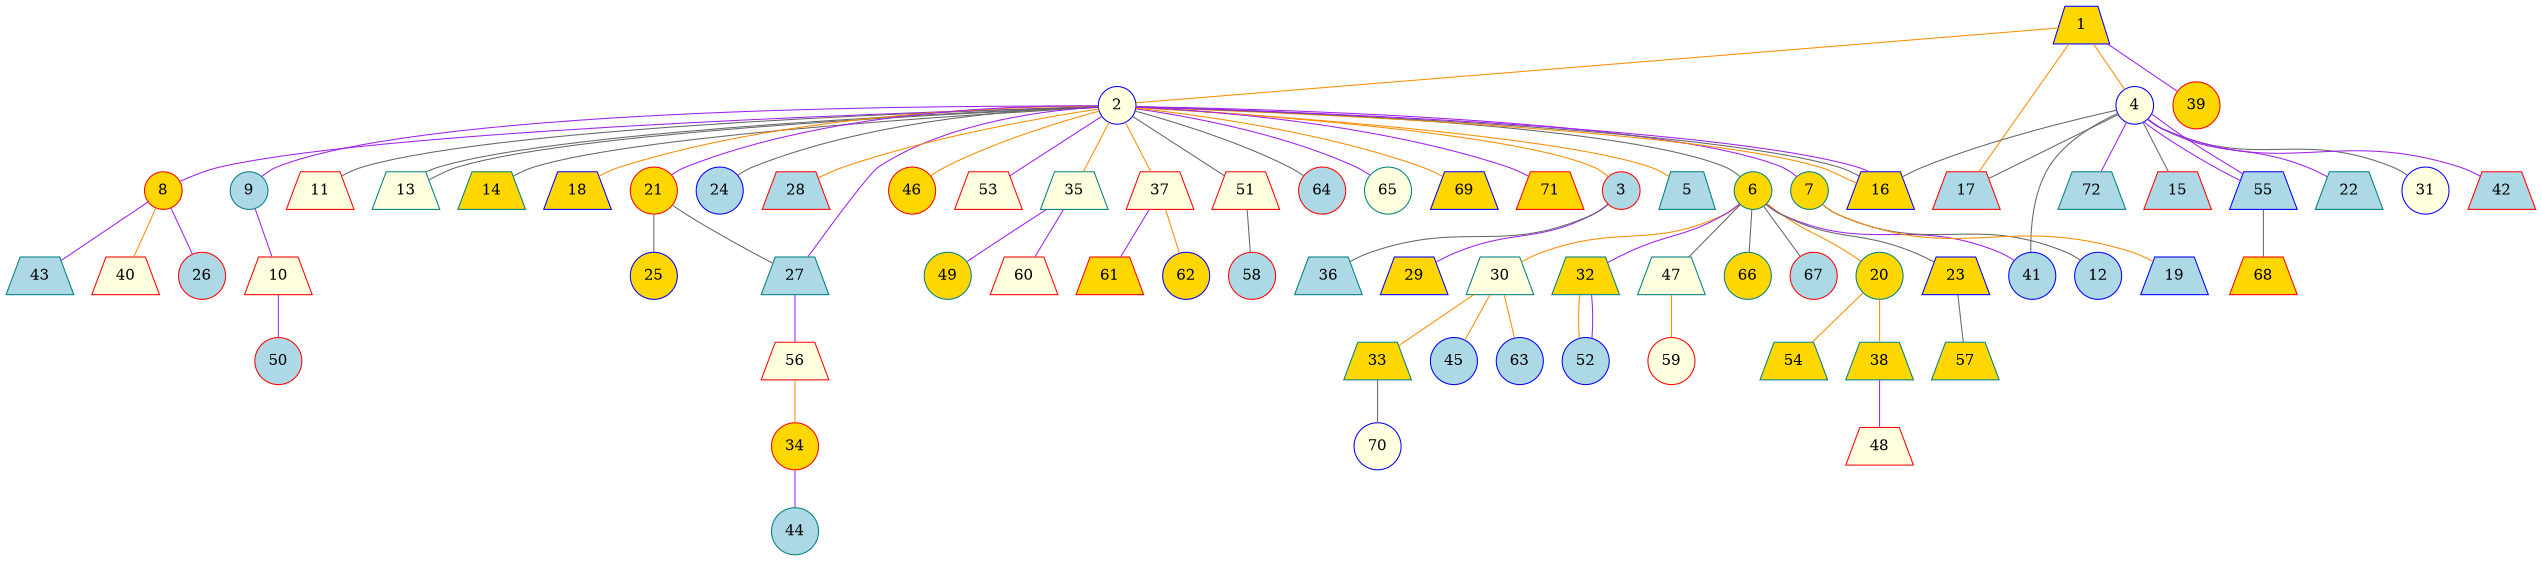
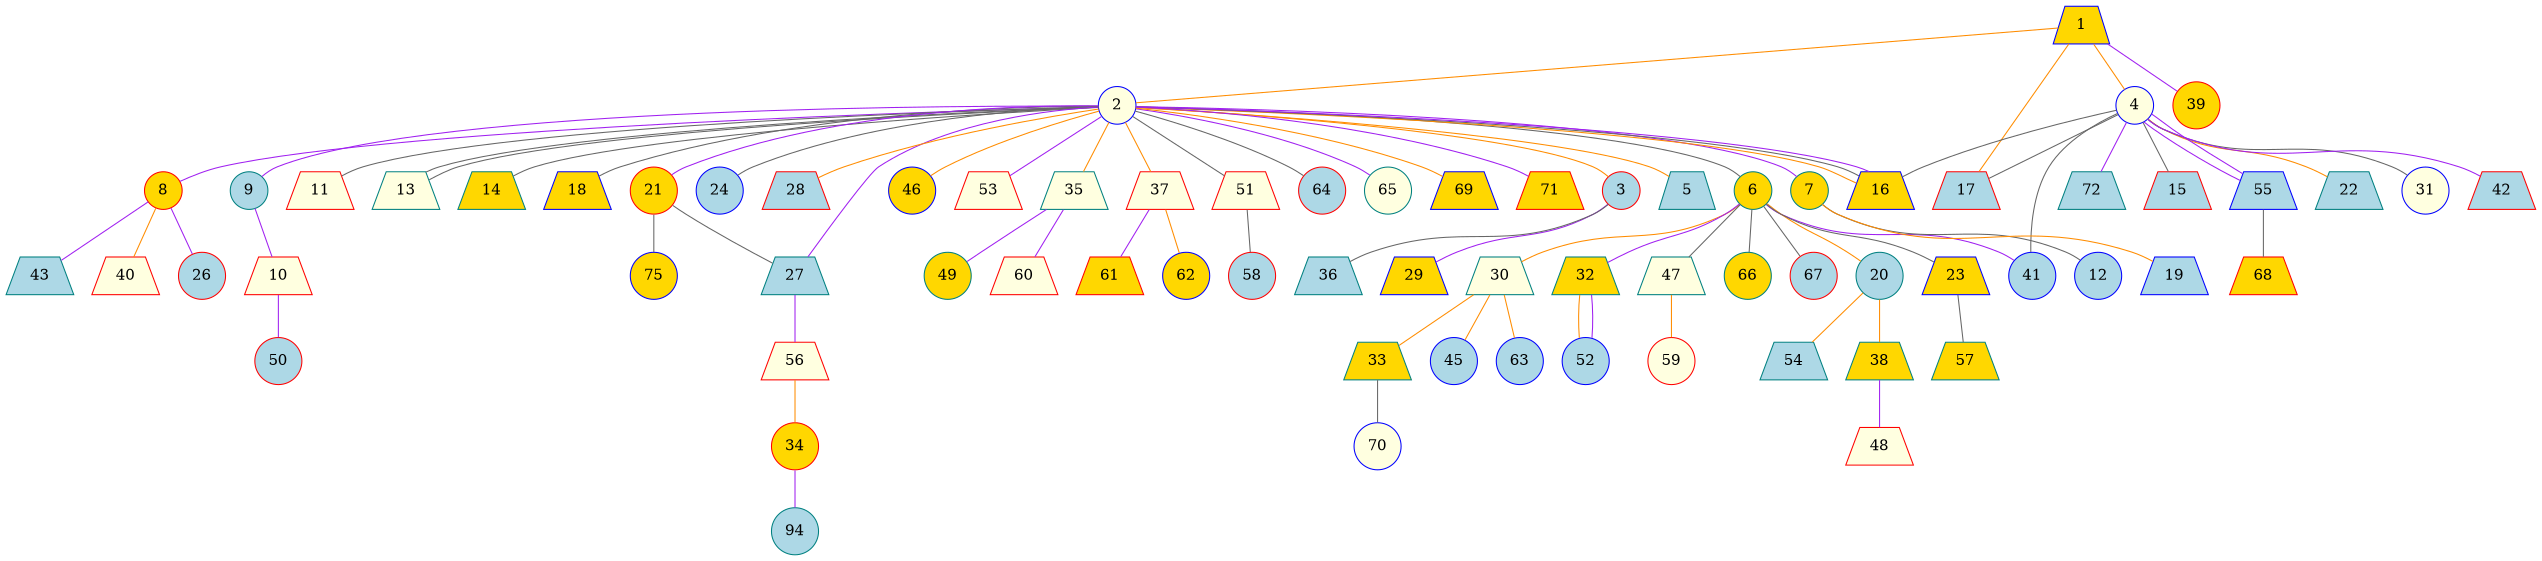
  graph {
    node [color=red fillcolor=lightblue shape=trapezium style=filled]
    edge [color=purple]
    1 [color=blue fillcolor=gold]
    2 [color=blue fillcolor=lightyellow shape=circle]
    4 [color=blue fillcolor=lightyellow shape=circle]
    17
    39 [fillcolor=gold shape=circle]
    3 [shape=circle]
    5 [color=teal]
    6 [color=teal fillcolor=gold shape=circle]
    7 [color=teal fillcolor=gold shape=circle]
    8 [fillcolor=gold shape=circle]
    9 [color=teal shape=circle]
    11 [fillcolor=lightyellow]
    13 [color=teal fillcolor=lightyellow]
    14 [color=teal fillcolor=gold]
    16 [color=blue fillcolor=gold]
    18 [color=blue fillcolor=gold]
    21 [fillcolor=gold shape=circle]
    24 [color=blue shape=circle]
    27 [color=teal]
    28
    35 [color=teal fillcolor=lightyellow]
    37 [fillcolor=lightyellow]
-   46 [fillcolor=gold shape=circle]
+   46 [color=blue fillcolor=gold shape=circle]
    51 [fillcolor=lightyellow]
    53 [fillcolor=lightyellow]
    64 [shape=circle]
    65 [color=teal fillcolor=lightyellow shape=circle]
    69 [color=blue fillcolor=gold]
    71 [fillcolor=gold]
    15
    22 [color=teal]
    31 [color=blue fillcolor=lightyellow shape=circle]
    41 [color=blue shape=circle]
    42
    55 [color=blue]
    72 [color=teal]
    29 [color=blue fillcolor=gold]
    36 [color=teal]
-   20 [color=teal fillcolor=gold shape=circle]
+   20 [color=teal shape=circle]
    23 [color=blue fillcolor=gold]
    30 [color=teal fillcolor=lightyellow]
    32 [color=teal fillcolor=gold]
    47 [color=teal fillcolor=lightyellow]
    66 [color=teal fillcolor=gold shape=circle]
    67 [shape=circle]
    12 [color=blue shape=circle]
    19 [color=blue]
    26 [shape=circle]
    40 [fillcolor=lightyellow]
    43 [color=teal]
    10 [fillcolor=lightyellow]
-   25 [color=blue fillcolor=gold shape=circle]
+   25 [color=blue fillcolor=gold shape=circle label=75]
    56 [fillcolor=lightyellow]
    49 [color=teal fillcolor=gold shape=circle]
    60 [fillcolor=lightyellow]
    61 [fillcolor=gold]
    62 [color=blue fillcolor=gold shape=circle]
    58 [shape=circle]
    68 [fillcolor=gold]
    38 [color=teal fillcolor=gold]
-   54 [color=teal fillcolor=gold]
+   54 [color=teal]
    57 [color=teal fillcolor=gold]
    33 [color=teal fillcolor=gold]
    45 [color=blue shape=circle]
    63 [color=blue shape=circle]
    52 [color=blue shape=circle]
    59 [fillcolor=lightyellow shape=circle]
    50 [shape=circle]
    48 [fillcolor=lightyellow]
    34 [fillcolor=gold shape=circle]
-   44 [color=teal shape=circle]
+   44 [color=teal shape=circle label=94]
    70 [color=blue fillcolor=lightyellow shape=circle]
    1 -- 2 [color=darkorange]
    1 -- 4 [color=darkorange]
    1 -- 17 [color=darkorange]
    1 -- 39
    2 -- 3 [color=darkorange]
    2 -- 5 [color=darkorange]
    2 -- 6 [color=gray40]
    2 -- 7
    2 -- 8
    2 -- 9
    2 -- 11 [color=gray40]
    2 -- 13 [color=gray40]
    2 -- 13 [color=gray40]
    2 -- 14 [color=gray40]
    2 -- 16 [color=darkorange]
    2 -- 16 [color=gray40]
    2 -- 16
-   2 -- 18 [color=darkorange]
+   2 -- 18 [color=gray40]
    2 -- 21
    2 -- 24 [color=gray40]
    2 -- 27
    2 -- 28 [color=darkorange]
    2 -- 35 [color=darkorange]
    2 -- 37 [color=darkorange]
    2 -- 46 [color=darkorange]
    2 -- 51 [color=gray40]
    2 -- 53
    2 -- 64 [color=gray40]
    2 -- 65
    2 -- 69 [color=darkorange]
    2 -- 71
    4 -- 17 [color=gray40]
    4 -- 16 [color=gray40]
    4 -- 15 [color=gray40]
-   4 -- 22
+   4 -- 22 [color=darkorange]
    4 -- 31 [color=gray40]
    4 -- 41 [color=gray40]
    4 -- 42
    4 -- 55
    4 -- 55
    4 -- 72
    3 -- 29
    3 -- 36 [color=gray40]
    6 -- 41
    6 -- 20 [color=darkorange]
    6 -- 23 [color=gray40]
    6 -- 30 [color=darkorange]
    6 -- 32
    6 -- 47 [color=gray40]
    6 -- 66 [color=gray40]
    6 -- 67 [color=gray40]
    7 -- 12 [color=gray40]
    7 -- 19 [color=darkorange]
    8 -- 26
    8 -- 40 [color=darkorange]
    8 -- 43
    9 -- 10
    21 -- 27 [color=gray40]
    21 -- 25 [color=gray40]
    27 -- 56
    35 -- 49
    35 -- 60
    37 -- 61
    37 -- 62 [color=darkorange]
    51 -- 58 [color=gray40]
    55 -- 68 [color=gray40]
    20 -- 38 [color=darkorange]
    20 -- 54 [color=darkorange]
    23 -- 57 [color=gray40]
    30 -- 33 [color=darkorange]
    30 -- 45 [color=darkorange]
    30 -- 63 [color=darkorange]
    32 -- 52 [color=darkorange]
    32 -- 52
    47 -- 59 [color=darkorange]
    10 -- 50
    56 -- 34 [color=darkorange]
    38 -- 48
    33 -- 70 [color=gray40]
    34 -- 44
  }
